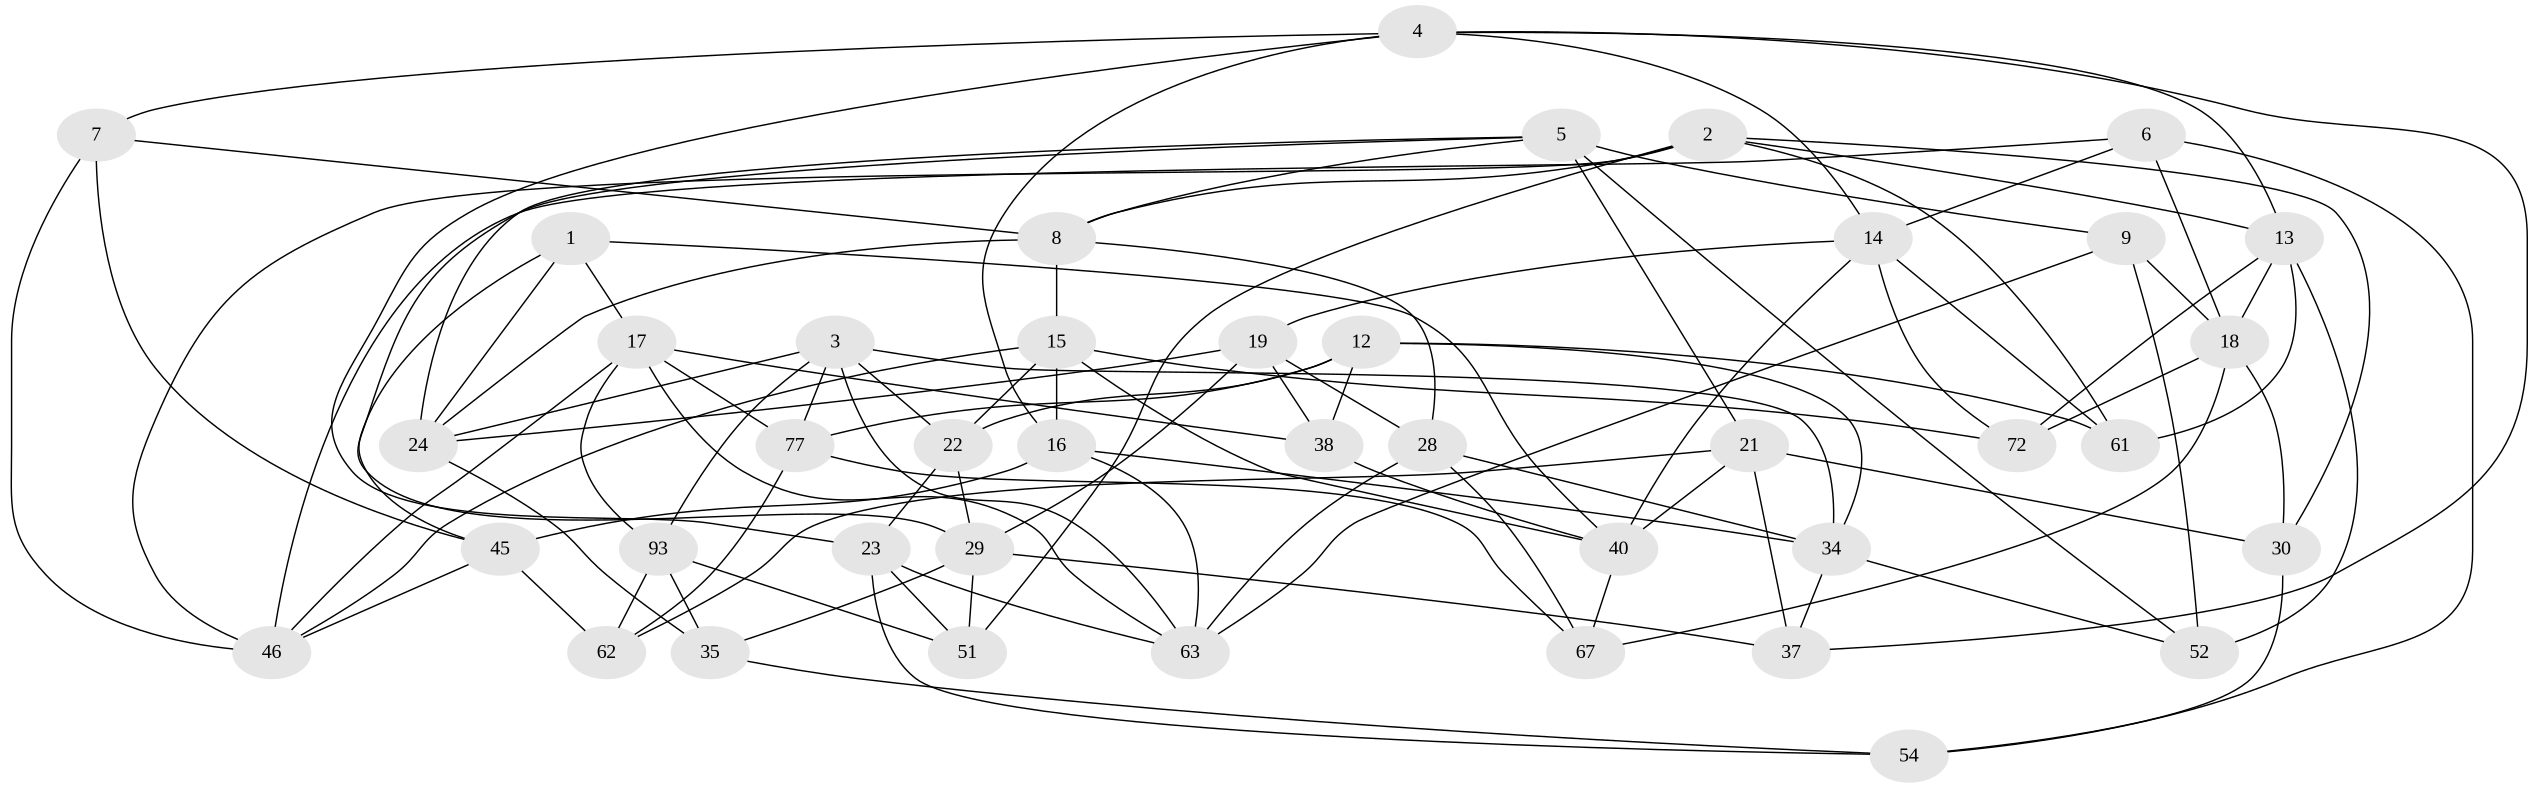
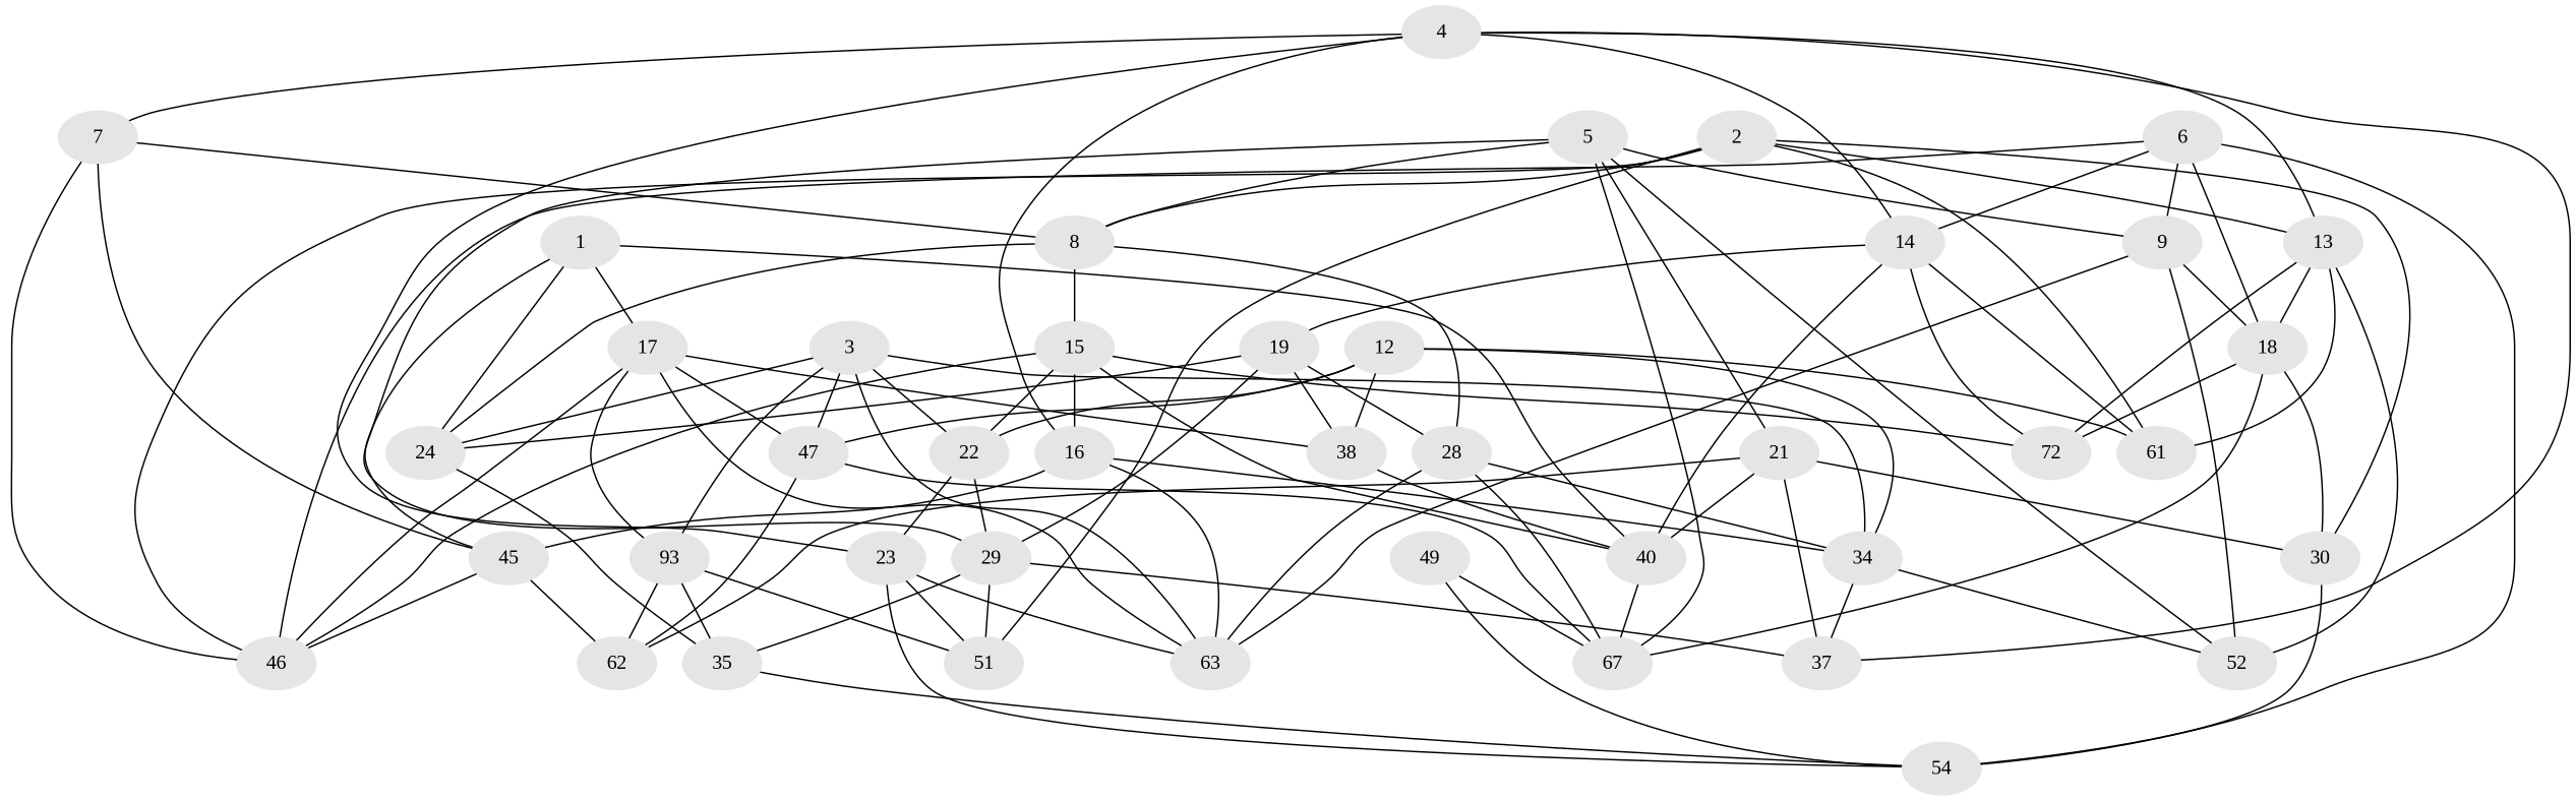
  graph {
    fontname="Liberation Serif"
    node [color=gray90 fontname="Liberation Serif" style=filled]
    edge [fontname="Liberation Serif"]
    24 [super="+58"]
    35 [super="+42"]
    1
    n4 [label=17 super="+73"]
    45 [super="+60"]
    n6 [label=40 super="+57"]
    46 [super="+56"]
    n8 [label=93 super="+40"]
-   47 [super="+64" label=77]
+   47 [super="+64"]
    63 [super="+68"]
    38 [super="+44"]
    62
    67 [super="+69"]
    2 [super="+31"]
    8 [super="+25"]
    13 [super="+20"]
    30
    51
    61
    15 [super="+70"]
    28 [super="+53"]
    52 [super="+55"]
    18 [super="+48"]
    72
    54 [super="+66"]
    3 [super="+39"]
    22
    34 [super="+65"]
    23 [super="+74"]
    29 [super="+41"]
    37
    4 [super="+26"]
    7
    14 [super="+36"]
    16 [super="+71"]
    19 [super="+59"]
    5 [super="+11"]
    9 [super="+10"]
    21 [super="+43"]
    6 [super="+32"]
    12 [super="+17"]
+   49
    24 -- 35 [weight=2]
    35 -- 54
    1 -- 24
    1 -- n4
    1 -- 45
    1 -- n6
    n4 -- 46
    n4 -- n8
    n4 -- 47
    n4 -- 63
    n4 -- 38
    45 -- 46
    45 -- 62
    n6 -- 67
    n8 -- 35 [weight=2]
    n8 -- 62
    n8 -- 51
    47 -- 62
    47 -- 67
    38 -- n6
    2 -- 46
    2 -- 8
    2 -- 13
    2 -- 30
    2 -- 51
    2 -- 61
    8 -- 24
    8 -- 15
    8 -- 28
    13 -- 61
    13 -- 52
    13 -- 18
    13 -- 72
    30 -- 54
    15 -- n6
    15 -- 46
    15 -- 72
    15 -- 22
    15 -- 16
    28 -- 63
    28 -- 67
    28 -- 34
    18 -- 67
    18 -- 30
    18 -- 72
    3 -- 24
    3 -- n8
    3 -- 47
    3 -- 63
    3 -- 22
    3 -- 34
    22 -- 23
    22 -- 29
    34 -- 52
    34 -- 37
    23 -- 63
    23 -- 51
    23 -- 54
    29 -- 35
    29 -- 51
    29 -- 37
    4 -- 13
    4 -- 23
    4 -- 37
    4 -- 7
    4 -- 14
    4 -- 16
    7 -- 45
    7 -- 46
    7 -- 8
    14 -- n6
    14 -- 61
    14 -- 72
    14 -- 19
    16 -- 45 [weight=2]
    16 -- 63
    16 -- 34
    19 -- 24
    19 -- 38 [weight=2]
    19 -- 28
    19 -- 29
-   5 -- 24
+   5 -- 67
    5 -- 8
    5 -- 52
    5 -- 29
    5 -- 9
    5 -- 21
    9 -- 63
    9 -- 52 [weight=2]
    9 -- 18
    21 -- n6
    21 -- 62
    21 -- 30
    21 -- 37
    6 -- 46
    6 -- 18
    6 -- 54 [weight=2]
    6 -- 14
+   6 -- 9
    12 -- 47 [weight=2]
    12 -- 38
    12 -- 61
    12 -- 22
    12 -- 34
+   49 -- 67
+   49 -- 54
  }
